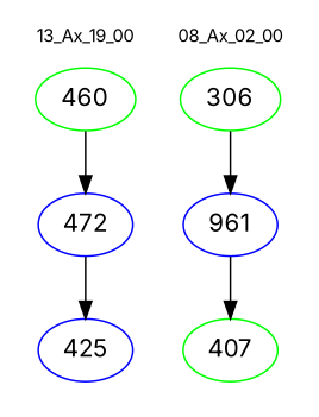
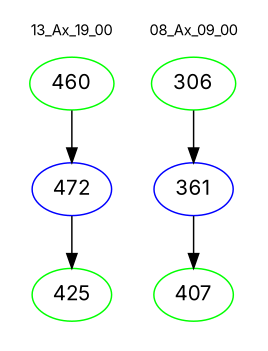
  digraph {
    fontname=Inter
    node [color=green fontname=Inter]
    edge [color=black fontname=Inter]
    n1 [label=460]
    n2 [color=blue label=472]
-   n3 [color=blue label=425]
+   n3 [label=425]
    n4 [label=306]
-   n5 [color=blue label=961]
+   n5 [color=blue label=361]
    n6 [label=407]
    subgraph cluster_1 {
      color=white
      fontsize=10
      label="13_Ax_19_00"
      n1
      n2
      n3
    }
    subgraph cluster_2 {
      color=white
      fontsize=10
-     label="08_Ax_02_00"
+     label="08_Ax_09_00"
      n4
      n5
      n6
    }
    n1 -> n2
    n2 -> n3
    n4 -> n5
    n5 -> n6
  }
